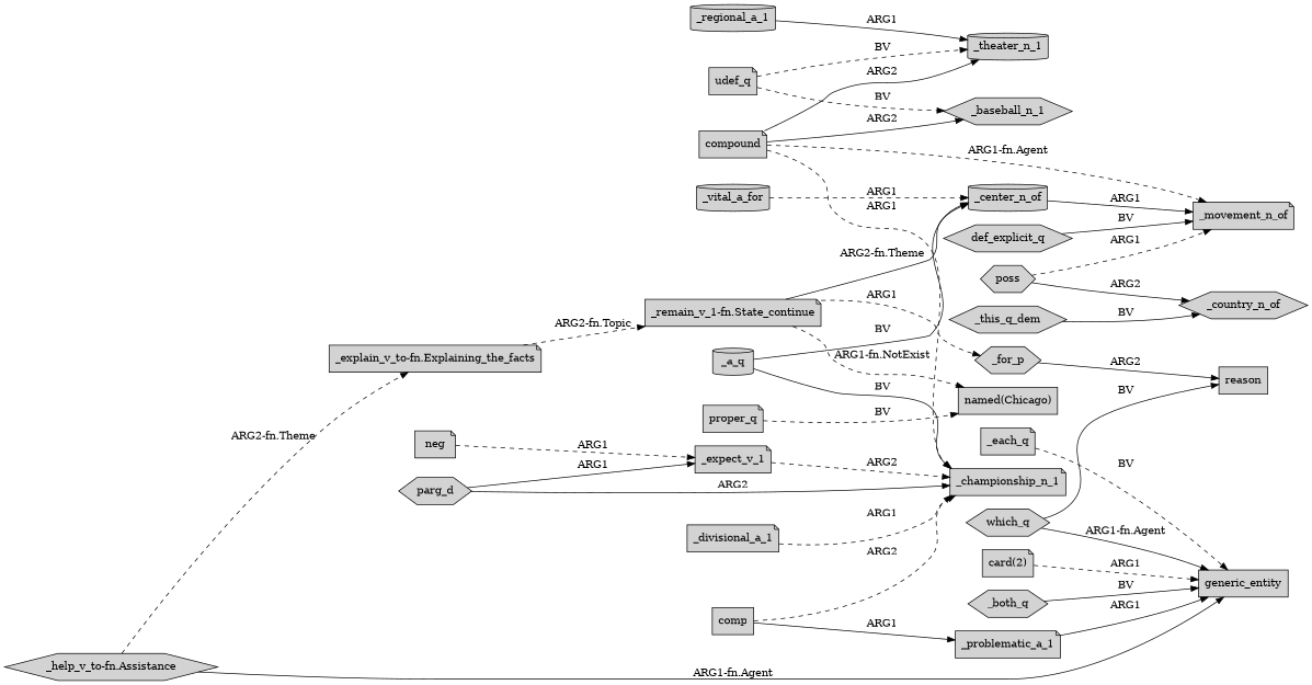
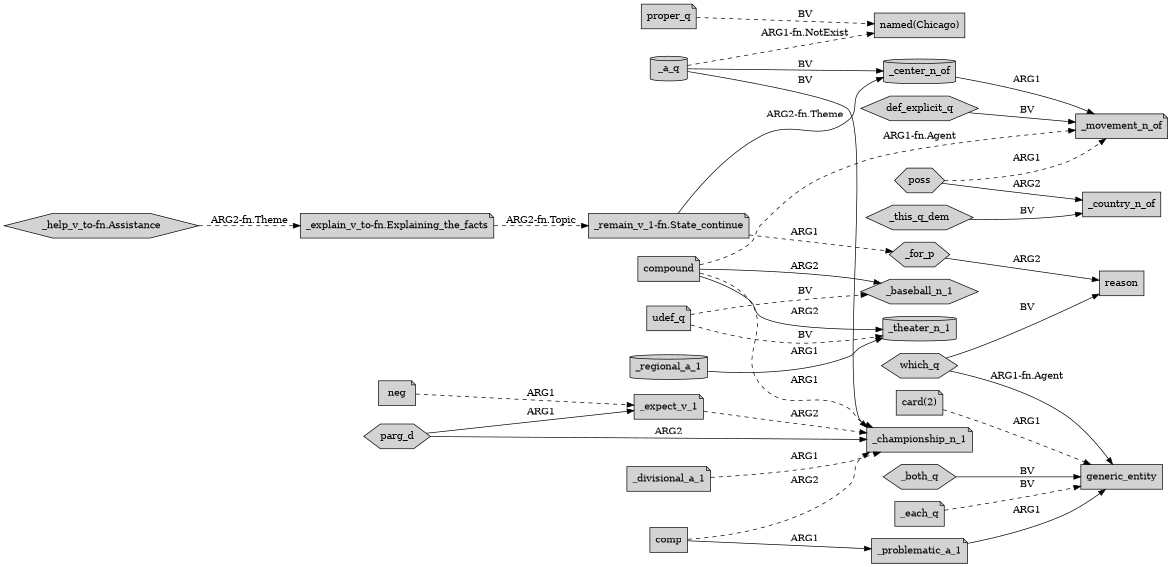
  digraph {
    rankdir=LR
    node [shape=note style=filled]
    edge [style=solid]
    "named(Chicago)" [shape=box]
    proper_q
    poss [shape=hexagon]
-   _country_n_of [shape=hexagon]
+   _country_n_of [shape=box]
    _movement_n_of
    _regional_a_1 [shape=cylinder]
    _theater_n_1 [shape=cylinder]
    "_remain_v_1-fn.State_continue"
    _center_n_of [shape=cylinder]
    _for_p [shape=hexagon]
    udef_q
    _baseball_n_1 [shape=hexagon]
    def_explicit_q [shape=hexagon]
    generic_entity [shape=box]
    _problematic_a_1
    reason [shape=box]
    _a_q [shape=cylinder]
    _championship_n_1
    neg
    _expect_v_1
    comp [shape=box]
    _this_q_dem [shape=hexagon]
    parg_d [shape=hexagon]
    _both_q [shape=hexagon]
-   _vital_a_for [shape=cylinder]
    which_q [shape=hexagon]
    compound
    "_explain_v_to-fn.Explaining_the_facts"
    _each_q
    "_help_v_to-fn.Assistance" [shape=hexagon]
    "card(2)"
    _divisional_a_1
    proper_q -> "named(Chicago)" [label=BV style=dashed]
    poss -> _country_n_of [label=ARG2]
    poss -> _movement_n_of [label=ARG1 style=dashed]
    _regional_a_1 -> _theater_n_1 [label=ARG1]
-   "_remain_v_1-fn.State_continue" -> "named(Chicago)" [label="ARG1-fn.NotExist" style=dashed]
+   _a_q -> "named(Chicago)" [label="ARG1-fn.NotExist" style=dashed]
    "_remain_v_1-fn.State_continue" -> _center_n_of [label="ARG2-fn.Theme"]
    "_remain_v_1-fn.State_continue" -> _for_p [label=ARG1 style=dashed]
    _center_n_of -> _movement_n_of [label=ARG1]
    _for_p -> reason [label=ARG2]
    udef_q -> _theater_n_1 [label=BV style=dashed]
    udef_q -> _baseball_n_1 [label=BV style=dashed]
    def_explicit_q -> _movement_n_of [label=BV]
    _problematic_a_1 -> generic_entity [label=ARG1]
    _a_q -> _center_n_of [label=BV]
    _a_q -> _championship_n_1 [label=BV]
    neg -> _expect_v_1 [label=ARG1 style=dashed]
    _expect_v_1 -> _championship_n_1 [label=ARG2 style=dashed]
    comp -> _problematic_a_1 [label=ARG1]
    comp -> _championship_n_1 [label=ARG2 style=dashed]
    _this_q_dem -> _country_n_of [label=BV]
    parg_d -> _championship_n_1 [label=ARG2]
    parg_d -> _expect_v_1 [label=ARG1]
    _both_q -> generic_entity [label=BV]
-   _vital_a_for -> _center_n_of [label=ARG1 style=dashed]
    which_q -> generic_entity [label="ARG1-fn.Agent"]
    which_q -> reason [label=BV]
    compound -> _movement_n_of [label="ARG1-fn.Agent" style=dashed]
    compound -> _theater_n_1 [label=ARG2]
    compound -> _baseball_n_1 [label=ARG2]
    compound -> _championship_n_1 [label=ARG1 style=dashed]
    "_explain_v_to-fn.Explaining_the_facts" -> "_remain_v_1-fn.State_continue" [label="ARG2-fn.Topic" style=dashed]
    _each_q -> generic_entity [label=BV style=dashed]
-   "_help_v_to-fn.Assistance" -> generic_entity [label="ARG1-fn.Agent"]
    "_help_v_to-fn.Assistance" -> "_explain_v_to-fn.Explaining_the_facts" [label="ARG2-fn.Theme" style=dashed]
    "card(2)" -> generic_entity [label=ARG1 style=dashed]
    _divisional_a_1 -> _championship_n_1 [label=ARG1 style=dashed]
  }
